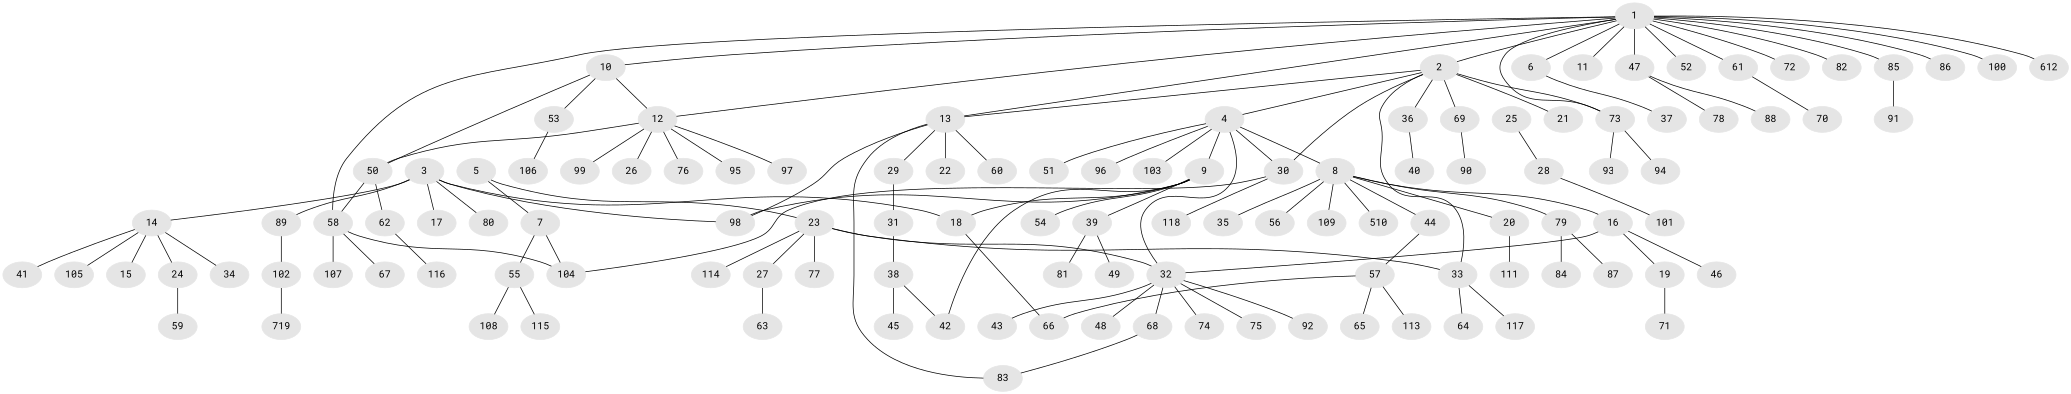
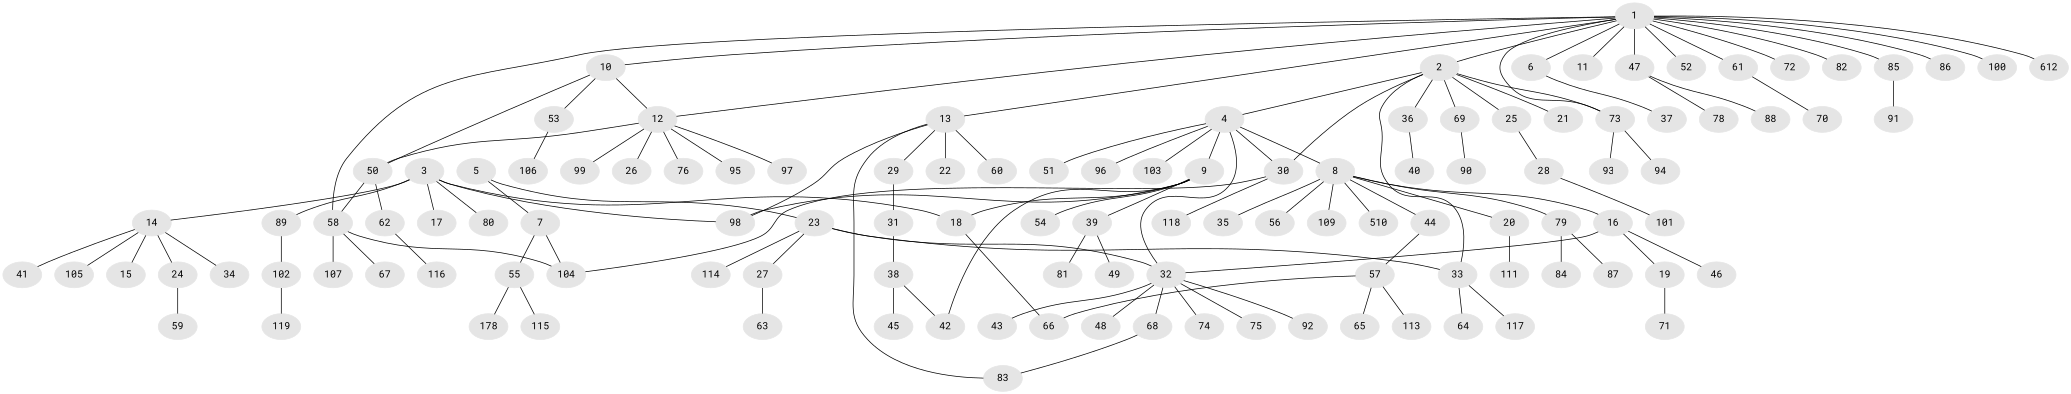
  graph {
    fontname="Roboto Mono"
    node [color=gray90 fontname="Roboto Mono" style=filled]
    edge [fontname="Roboto Mono"]
    1
    2
    6
    10
    11
    12
    13
    47
    52
    58
    61
    72
    73
    82
    85
    86
    100
    n18 [label=612]
    4
    21
    25
    30
    33
    36
    69
    3
    14
    17
    18
    80
    89
    98
    37
    50
    53
    26
    76
    95
    97
    99
    22
    29
    60
    83
    78
    88
    104
    67
    107
    70
    93
    94
    91
    8
    9
    32
    51
    96
    103
    28
    118
    64
    117
    40
    90
    15
    24
    34
    41
    105
    66
    102
    5
    7
    23
    16
    20
    35
    44
    56
    79
    109
    n83 [label=510]
    39
    42
    54
    43
    48
    68
    74
    75
    92
    55
    27
-   77
    114
-   108
+   108 [label=178]
    115
    19
    46
    111
    57
    84
    87
    49
    81
    62
    106
    31
    59
    71
    63
    101
    38
    45
    65
    113
    116
-   119 [label=719]
+   119
    1 -- 2
    1 -- 6
    1 -- 10
    1 -- 11
    1 -- 12
    1 -- 13
    1 -- 47
    1 -- 52
    1 -- 58
    1 -- 61
    1 -- 72
    1 -- 73
    1 -- 82
    1 -- 85
    1 -- 86
    1 -- 100
    1 -- n18
    2 -- 73
    2 -- 4
    2 -- 21
-   2 -- 13
+   2 -- 25
    2 -- 30
    2 -- 33
    2 -- 36
    2 -- 69
    6 -- 37
    10 -- 12
    10 -- 50
    10 -- 53
    12 -- 50
    12 -- 26
    12 -- 76
    12 -- 95
    12 -- 97
    12 -- 99
    13 -- 98
    13 -- 22
    13 -- 29
    13 -- 60
    13 -- 83
    47 -- 78
    47 -- 88
    58 -- 104
    58 -- 67
    58 -- 107
    61 -- 70
    73 -- 93
    73 -- 94
    85 -- 91
    4 -- 30
    4 -- 8
    4 -- 9
    4 -- 32
    4 -- 51
    4 -- 96
    4 -- 103
    25 -- 28
    30 -- 104
    30 -- 118
    33 -- 64
    33 -- 117
    36 -- 40
    69 -- 90
    3 -- 14
    3 -- 17
    3 -- 18
    3 -- 80
    3 -- 89
    3 -- 98
    14 -- 15
    14 -- 24
    14 -- 34
    14 -- 41
    14 -- 105
    18 -- 66
    89 -- 102
    50 -- 58
    50 -- 62
    53 -- 106
    29 -- 31
    8 -- 16
    8 -- 20
    8 -- 35
    8 -- 44
    8 -- 56
    8 -- 79
    8 -- 109
    8 -- n83
    9 -- 18
    9 -- 98
    9 -- 39
    9 -- 42
    9 -- 54
    32 -- 43
    32 -- 48
    32 -- 68
    32 -- 74
    32 -- 75
    32 -- 92
    28 -- 101
    24 -- 59
    102 -- 119
    5 -- 7
    5 -- 23
    7 -- 104
    7 -- 55
    23 -- 33
    23 -- 32
    23 -- 27
-   23 -- 77
    23 -- 114
    16 -- 32
    16 -- 19
    16 -- 46
    20 -- 111
    44 -- 57
    79 -- 84
    79 -- 87
    39 -- 49
    39 -- 81
    68 -- 83
    55 -- 108
    55 -- 115
    27 -- 63
    19 -- 71
    57 -- 66
    57 -- 65
    57 -- 113
    62 -- 116
    31 -- 38
    38 -- 42
    38 -- 45
  }
